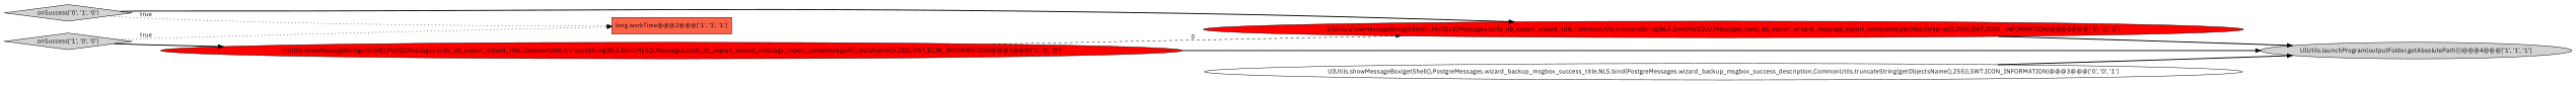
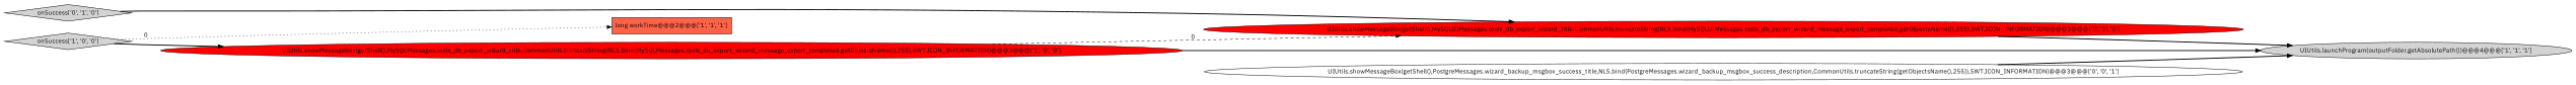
  digraph {
    fontname="IBM Plex Sans"
    rankdir=LR
    node [fillcolor=lightgray fontname="IBM Plex Sans" shape=ellipse style=filled]
    edge [fontname="IBM Plex Sans" style=bold]
    n1 [fillcolor=tomato label="long workTime@@@2@@@['1', '1', '1']" shape=box]
    n2 [label="onSuccess['1', '0', '0']" shape=diamond]
    n3 [fillcolor=red label="UIUtils.showMessageBox(getShell(),MySQLMessages.tools_db_export_wizard_title,CommonUtils.truncateString(NLS.bind(MySQLMessages.tools_db_export_wizard_message_export_completed,getObjectsName()),255),SWT.ICON_INFORMATION)@@@3@@@['1', '0', '0']"]
    n4 [label="UIUtils.launchProgram(outputFolder.getAbsolutePath())@@@4@@@['1', '1', '1']"]
    n5 [fillcolor=red label="UIUtils.showMessageBox(getShell(),MySQLUIMessages.tools_db_export_wizard_title,CommonUtils.truncateString(NLS.bind(MySQLUIMessages.tools_db_export_wizard_message_export_completed,getObjectsName()),255),SWT.ICON_INFORMATION)@@@3@@@['0', '1', '0']"]
    n6 [fillcolor=white label="UIUtils.showMessageBox(getShell(),PostgreMessages.wizard_backup_msgbox_success_title,NLS.bind(PostgreMessages.wizard_backup_msgbox_success_description,CommonUtils.truncateString(getObjectsName(),255)),SWT.ICON_INFORMATION)@@@3@@@['0', '0', '1']"]
    n7 [label="onSuccess['0', '1', '0']" shape=diamond]
-   n2 -> n1 [label=true style=dotted]
+   n2 -> n1 [label=0 style=dotted]
    n2 -> n3
    n3 -> n4
    n3 -> n5 [label=0 style=dashed]
    n5 -> n4
    n6 -> n4
-   n7 -> n1 [label=true style=dotted]
    n7 -> n5
  }
